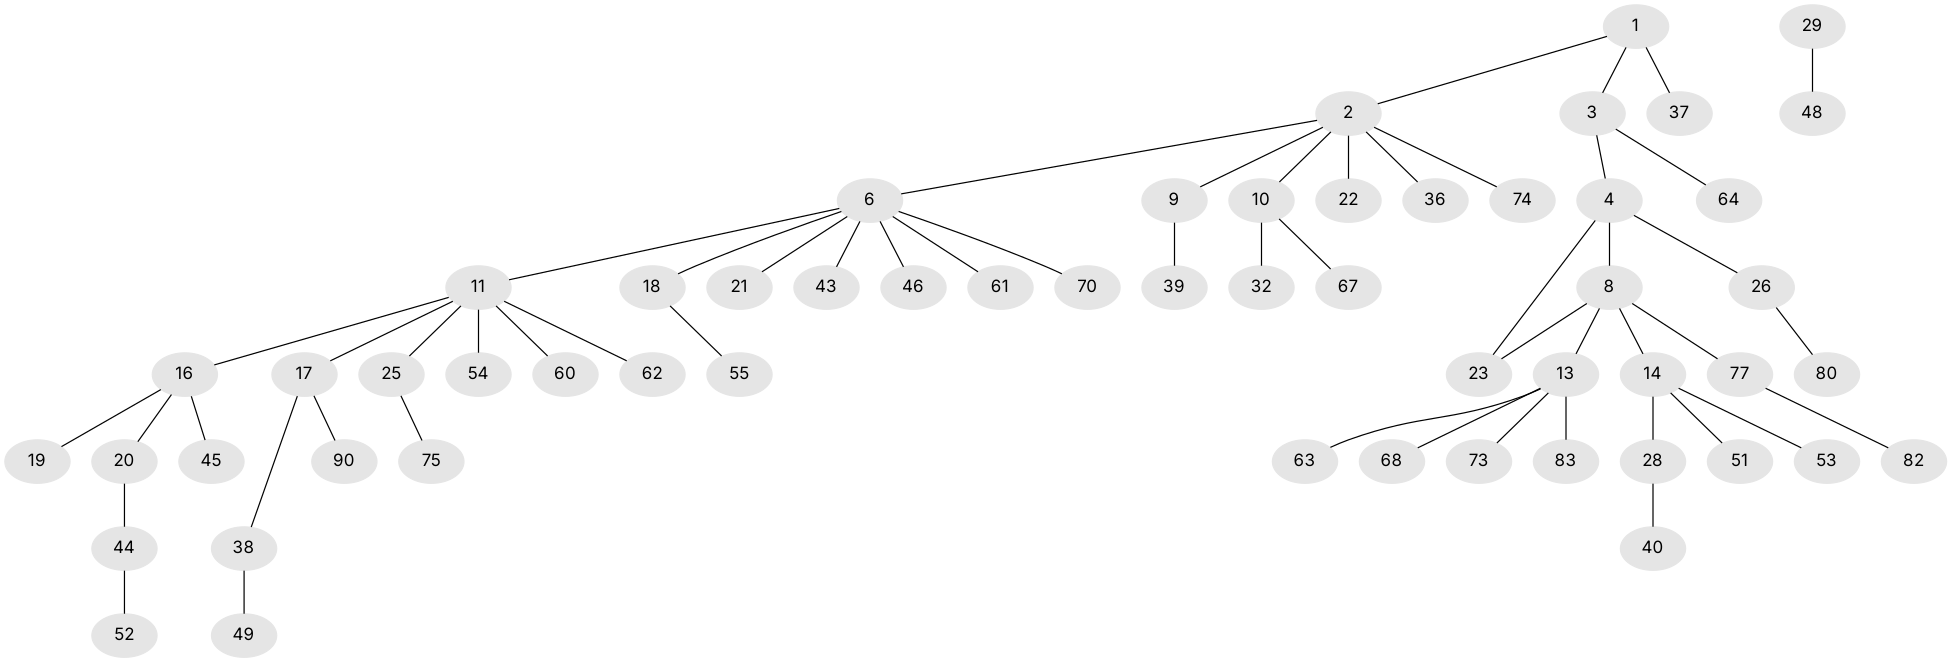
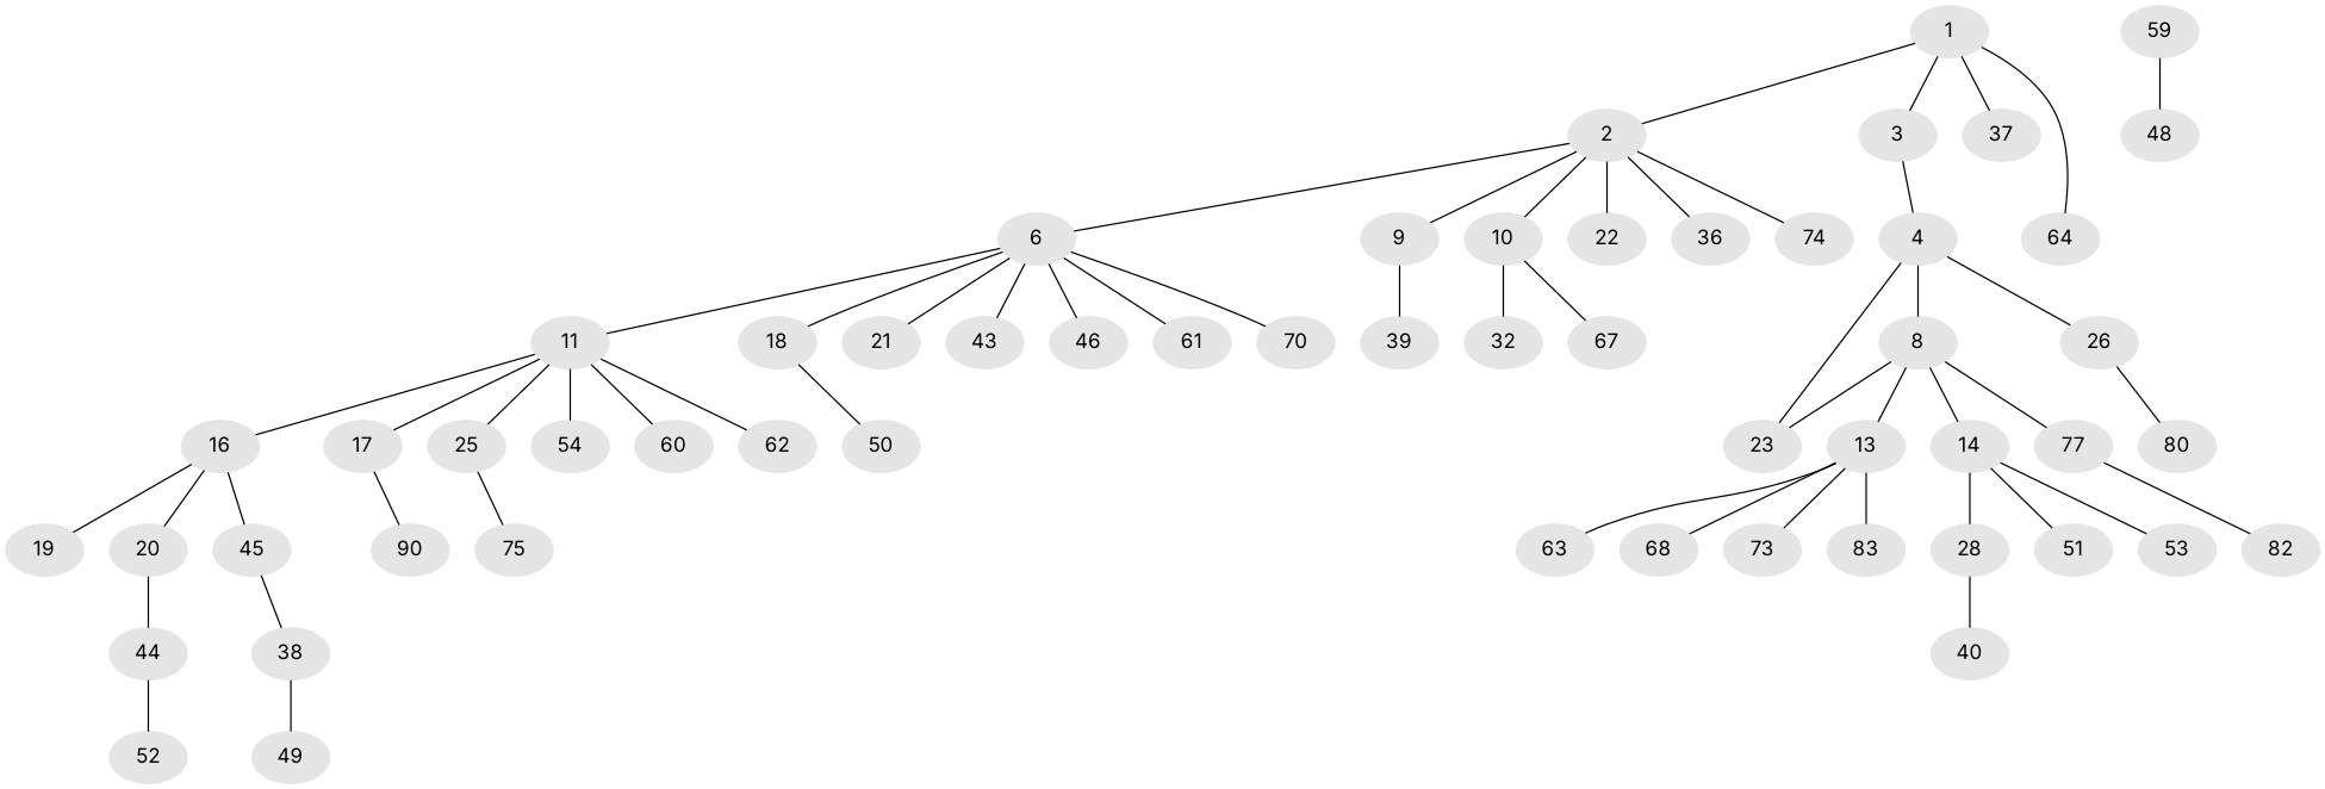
  graph {
    fontname=Inter
    node [color=gray90 fontname=Inter style=filled]
    edge [fontname=Inter]
    2 [super="+5+27"]
    6 [super="+7+30+15"]
    9
    10
    22
    36
    74
    1
    3
    37 [super="+47+84"]
    64 [super="+72+78"]
    4
    11 [super="+12"]
    18
    21
    43
    46 [super="+66"]
    61
    70
    39 [super="+92+42+41"]
    32 [super="+35"]
    67 [super="+76"]
    8 [super="+33+34"]
    23 [super="+79+91"]
    26 [super="+57+94"]
    13
    14
    77
    80
    16 [super="+31+59"]
    17 [super="+24+56+89"]
    25
    54
    60
    62 [super="+87"]
-   50 [super="+55" label=55]
+   50 [super="+55"]
    63 [super="+65"]
    68
    73
    83 [super="+85"]
    28
    51
    53
    48 [super="+58"]
-   29
+   29 [label=59]
    82
    19
    20
    45
    38
    90
    75
    40
    44
    49
    52
    2 -- 6
    2 -- 9
    2 -- 10
    2 -- 22
    2 -- 36
    2 -- 74
    6 -- 11
    6 -- 18
    6 -- 21
    6 -- 43
    6 -- 46
    6 -- 61
    6 -- 70
    9 -- 39
    10 -- 32
    10 -- 67
    1 -- 2
    1 -- 3
    1 -- 37
-   3 -- 64
+   1 -- 64
    3 -- 4
    4 -- 8
    4 -- 23
    4 -- 26
    11 -- 16
    11 -- 17
    11 -- 25
    11 -- 54
    11 -- 60
    11 -- 62
    18 -- 50
    8 -- 23
    8 -- 13
    8 -- 14
    8 -- 77
    26 -- 80
    13 -- 63
    13 -- 68
    13 -- 73
    13 -- 83
    14 -- 28
    14 -- 51
    14 -- 53
    77 -- 82
    16 -- 19
    16 -- 20
    16 -- 45
-   17 -- 38
+   45 -- 38
    17 -- 90
    25 -- 75
    28 -- 40
    29 -- 48
    20 -- 44
    38 -- 49
    44 -- 52
  }
